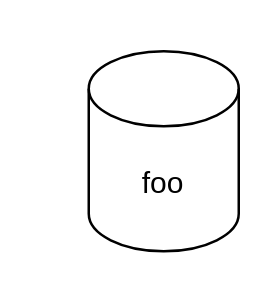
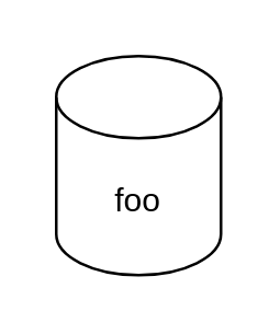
  <mxCell id="0" />
  <mxCell id="1" parent="0" />
- <mxCell id="2" value="foo" style="shape=cylinder3;whiteSpace=wrap;html=1;boundedLbl=1;backgroundOutline=1;size=15;" vertex="1" parent="1"><mxGeometry x="35" y="20" width="60" height="80" as="geometry" /></mxCell>
+ <mxCell id="2" value="foo" style="shape=cylinder3;whiteSpace=wrap;html=1;boundedLbl=1;backgroundOutline=1;size=15;" vertex="1" parent="1"><mxGeometry x="20" y="20" width="60" height="80" as="geometry" /></mxCell>
